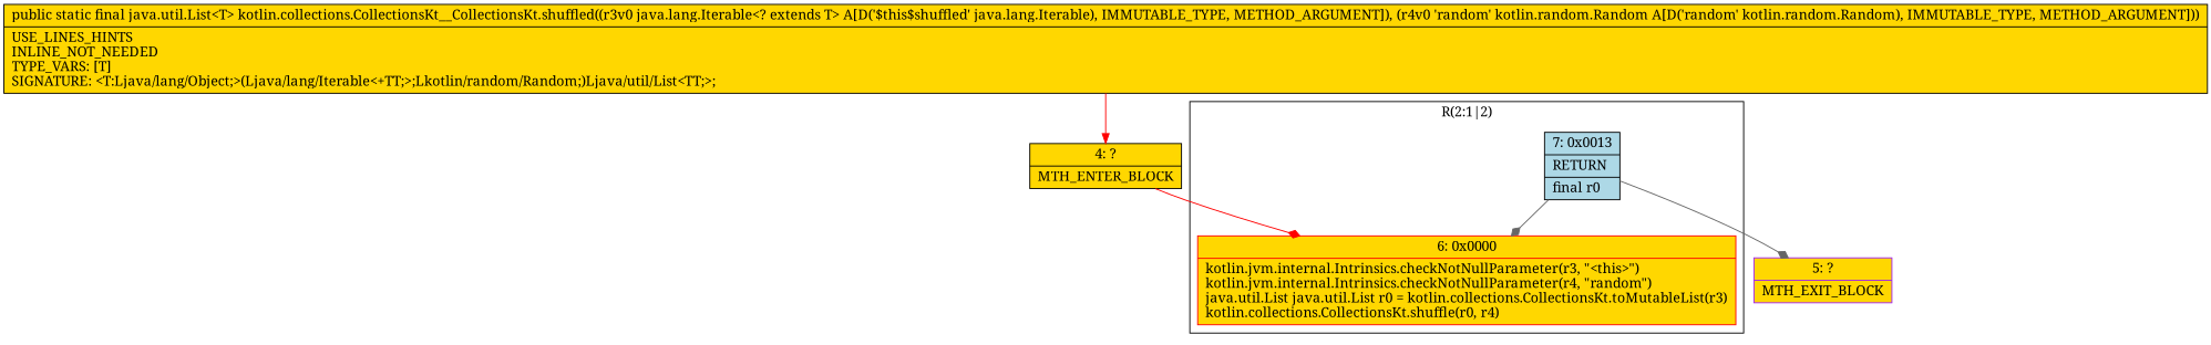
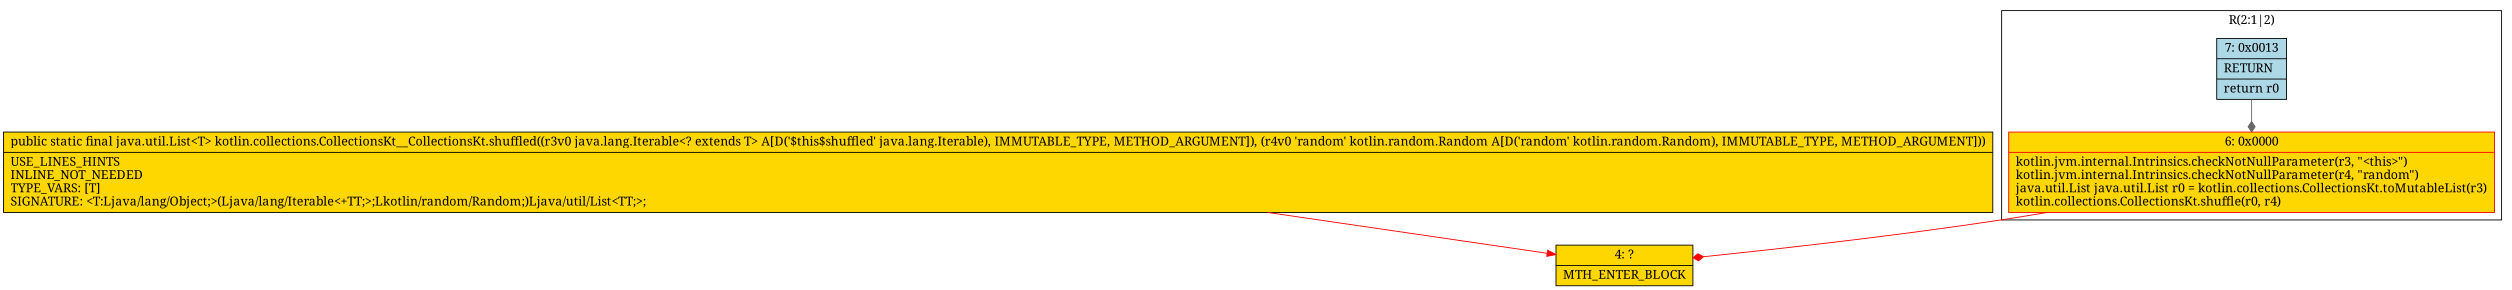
  digraph {
    fontname="Noto Serif"
    node [color=black fillcolor=gold fontname="Noto Serif" shape=record style=filled]
    edge [arrowhead=diamond color=gray40 fontname="Noto Serif"]
    n1 [color=red label="{6\:\ 0x0000|kotlin.jvm.internal.Intrinsics.checkNotNullParameter(r3, \"\<this\>\")\lkotlin.jvm.internal.Intrinsics.checkNotNullParameter(r4, \"random\")\ljava.util.List java.util.List r0 = kotlin.collections.CollectionsKt.toMutableList(r3)\lkotlin.collections.CollectionsKt.shuffle(r0, r4)\l}"]
-   n2 [fillcolor=lightblue label="{7\:\ 0x0013|RETURN\l|final r0\l}"]
-   n3 [color=purple label="{5\:\ ?|MTH_EXIT_BLOCK\l}"]
+   n2 [fillcolor=lightblue label="{7\:\ 0x0013|RETURN\l|return r0\l}"]
    n4 [label="{4\:\ ?|MTH_ENTER_BLOCK\l}"]
    n5 [label="{public static final java.util.List\<T\> kotlin.collections.CollectionsKt__CollectionsKt.shuffled((r3v0 java.lang.Iterable\<? extends T\> A[D('$this$shuffled' java.lang.Iterable), IMMUTABLE_TYPE, METHOD_ARGUMENT]), (r4v0 'random' kotlin.random.Random A[D('random' kotlin.random.Random), IMMUTABLE_TYPE, METHOD_ARGUMENT]))  | USE_LINES_HINTS\lINLINE_NOT_NEEDED\lTYPE_VARS: [T]\lSIGNATURE: \<T:Ljava\/lang\/Object;\>(Ljava\/lang\/Iterable\<+TT;\>;Lkotlin\/random\/Random;)Ljava\/util\/List\<TT;\>;\l}"]
    subgraph cluster_1 {
      label="R(2:1|2)"
      n1
      n2
    }
    n2 -> n1
-   n2 -> n3
-   n4 -> n1 [color=red]
+   n1 -> n4 [color=red]
    n5 -> n4 [arrowhead=normal color=red]
  }
